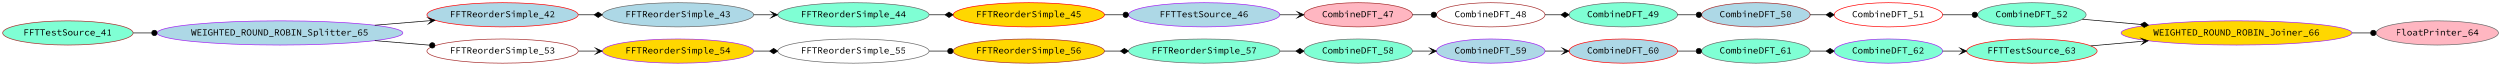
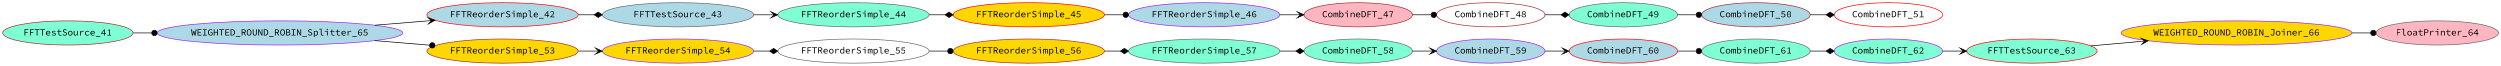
  digraph {
    fontname="Source Code Pro"
    rankdir=LR
    node [codeSize="228 b" color=gray40 fillcolor=aquamarine fontname="Source Code Pro" peek=128 peekType=float pop=128 popType=float push=128 pushType=float stackSize="32 b" style=filled work=0]
    edge [arrowhead=dot fontname="Source Code Pro"]
    n1 [codeSize="40 b" color=brown label=FFTTestSource_41 peek=0 peekType=void pop=0 popType=void push=256 work=632]
    n2 [codeSize="42 b" color=purple fillcolor=lightblue label=WEIGHTED_ROUND_ROBIN_Splitter_65 peek=0 peekType=void pop=256 push=256 stackSize="96 b"]
    n3 [codeSize="114 b" color=red fillcolor=lightblue label=FFTReorderSimple_42 work=1472]
-   n4 [codeSize="114 b" color=brown fillcolor=white label=FFTReorderSimple_53 work=1472]
-   n5 [codeSize="114 b" fillcolor=lightblue label=FFTReorderSimple_43 work=736]
+   n4 [codeSize="114 b" color=brown fillcolor=gold label=FFTReorderSimple_53 work=1472]
+   n5 [codeSize="114 b" fillcolor=lightblue label=FFTTestSource_43 work=736]
    n6 [codeSize="114 b" color=purple fillcolor=gold label=FFTReorderSimple_54 work=736]
    n7 [codeSize="114 b" label=FFTReorderSimple_44 work=368]
    n8 [codeSize="114 b" color=red fillcolor=gold label=FFTReorderSimple_45 work=184]
-   n9 [codeSize="114 b" color=purple fillcolor=lightblue label=FFTTestSource_46 work=92]
+   n9 [codeSize="114 b" color=purple fillcolor=lightblue label=FFTReorderSimple_46 work=92]
    n10 [color=brown fillcolor=lightpink label=CombineDFT_47 stackSize="448 b" work=77]
    n11 [color=brown fillcolor=white label=CombineDFT_48 stackSize="576 b" work=154]
    n12 [label=CombineDFT_49 stackSize="832 b" work=308]
    n13 [color=brown fillcolor=lightblue label=CombineDFT_50 stackSize="1344 b" work=616]
    n14 [color=red fillcolor=white label=CombineDFT_51 stackSize="2368 b" work=1232]
-   n15 [label=CombineDFT_52 stackSize="4416 b" work=2464]
    n16 [codeSize="42 b" color=purple fillcolor=gold label=WEIGHTED_ROUND_ROBIN_Joiner_66 peek=0 peekType=void pop=256 push=256 stackSize="96 b"]
    n17 [codeSize="16 b" fillcolor=lightpink label=FloatPrinter_64 peek=256 pop=256 push=0 pushType=void stackSize="0 b" work=6]
    n18 [codeSize="114 b" fillcolor=white label=FFTReorderSimple_55 work=368]
    n19 [codeSize="114 b" color=brown fillcolor=gold label=FFTReorderSimple_56 work=184]
    n20 [codeSize="114 b" label=FFTReorderSimple_57 work=92]
    n21 [label=CombineDFT_58 stackSize="448 b" work=77]
    n22 [color=purple fillcolor=lightblue label=CombineDFT_59 stackSize="576 b" work=154]
    n23 [color=red fillcolor=lightblue label=CombineDFT_60 stackSize="832 b" work=308]
    n24 [label=CombineDFT_61 stackSize="1344 b" work=616]
    n25 [color=purple label=CombineDFT_62 stackSize="2368 b" work=1232]
    n26 [color=red label=FFTTestSource_63 stackSize="4416 b" work=2464]
    n1 -> n2
    n2 -> n3 [arrowhead=vee]
    n2 -> n4
    n3 -> n5 [arrowhead=diamond]
    n4 -> n6 [arrowhead=vee]
    n5 -> n7 [arrowhead=vee]
    n6 -> n18 [arrowhead=diamond]
    n7 -> n8 [arrowhead=diamond]
    n8 -> n9
    n9 -> n10 [arrowhead=vee]
    n10 -> n11
    n11 -> n12 [arrowhead=diamond]
    n12 -> n13
    n13 -> n14 [arrowhead=diamond]
-   n14 -> n15
-   n15 -> n16 [arrowhead=diamond]
    n16 -> n17
    n18 -> n19
    n19 -> n20 [arrowhead=diamond]
    n20 -> n21 [arrowhead=diamond]
    n21 -> n22 [arrowhead=vee]
    n22 -> n23 [arrowhead=vee]
    n23 -> n24
    n24 -> n25 [arrowhead=diamond]
    n25 -> n26 [arrowhead=vee]
    n26 -> n16 [arrowhead=vee]
  }
